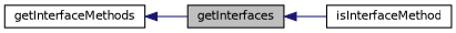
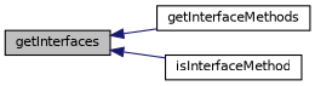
  digraph {
    rankdir=LR
    node [color=black fillcolor=white fontname=Helvetica fontsize=10 shape=record style=filled]
    edge [color=midnightblue dir=back fontname=Helvetica fontsize=10 labelfontname=Helvetica labelfontsize=10 style=solid]
    n1 [fillcolor=grey75 fontcolor=black height=0.2 label=getInterfaces width=0.4]
    n2 [height=0.2 label=getInterfaceMethods width=0.4]
    n3 [height=0.2 label=isInterfaceMethod width=0.4]
-   n2 -> n1
+   n1 -> n2
    n1 -> n3
  }
